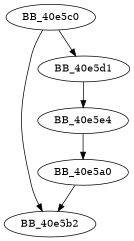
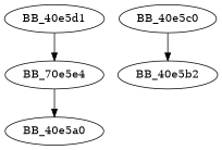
  digraph {
    BB_40e5a0
    BB_40e5b2
-   BB_40e5e4
+   BB_40e5e4 [label=BB_70e5e4]
    BB_40e5c0
    BB_40e5d1
-   BB_40e5a0 -> BB_40e5b2
    BB_40e5e4 -> BB_40e5a0
    BB_40e5c0 -> BB_40e5b2
-   BB_40e5c0 -> BB_40e5d1
    BB_40e5d1 -> BB_40e5e4
  }
